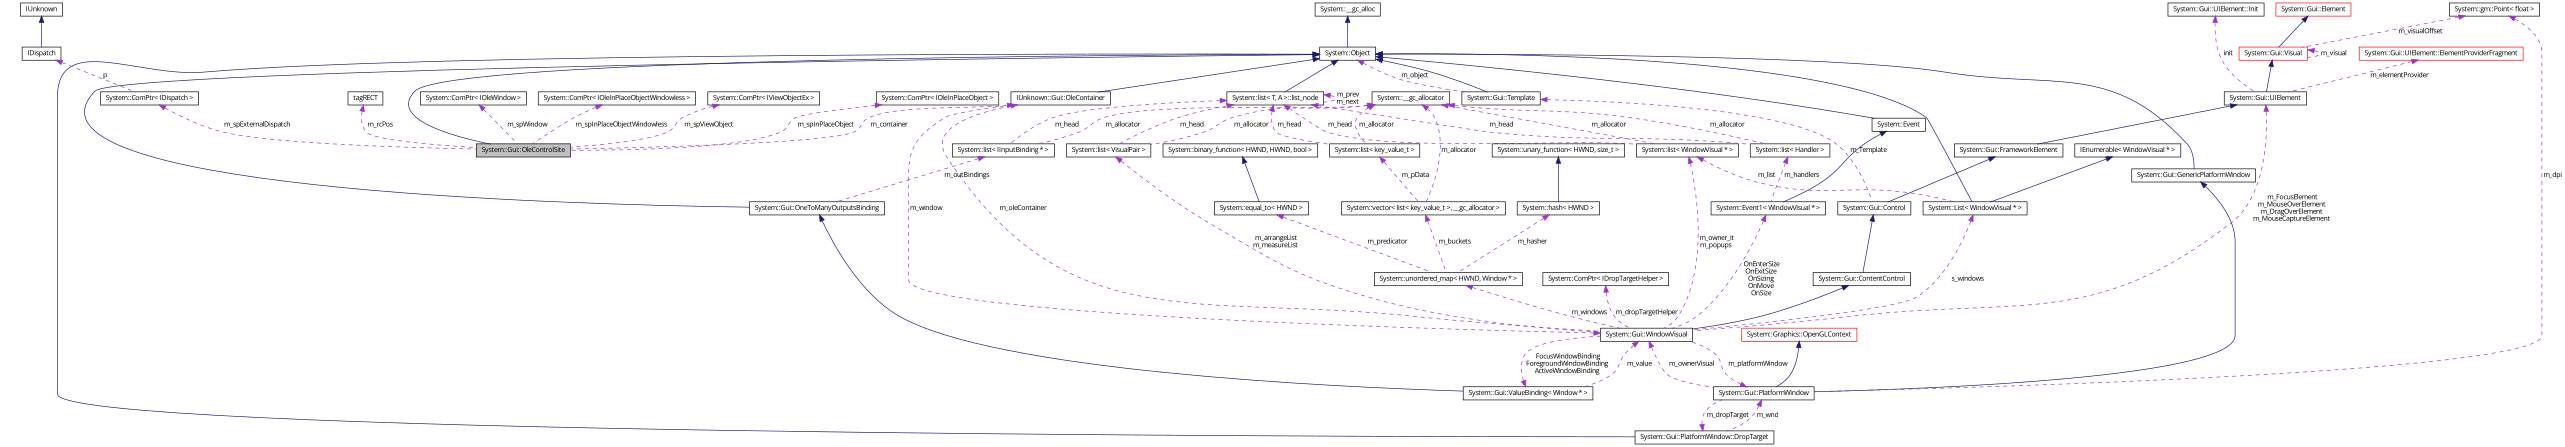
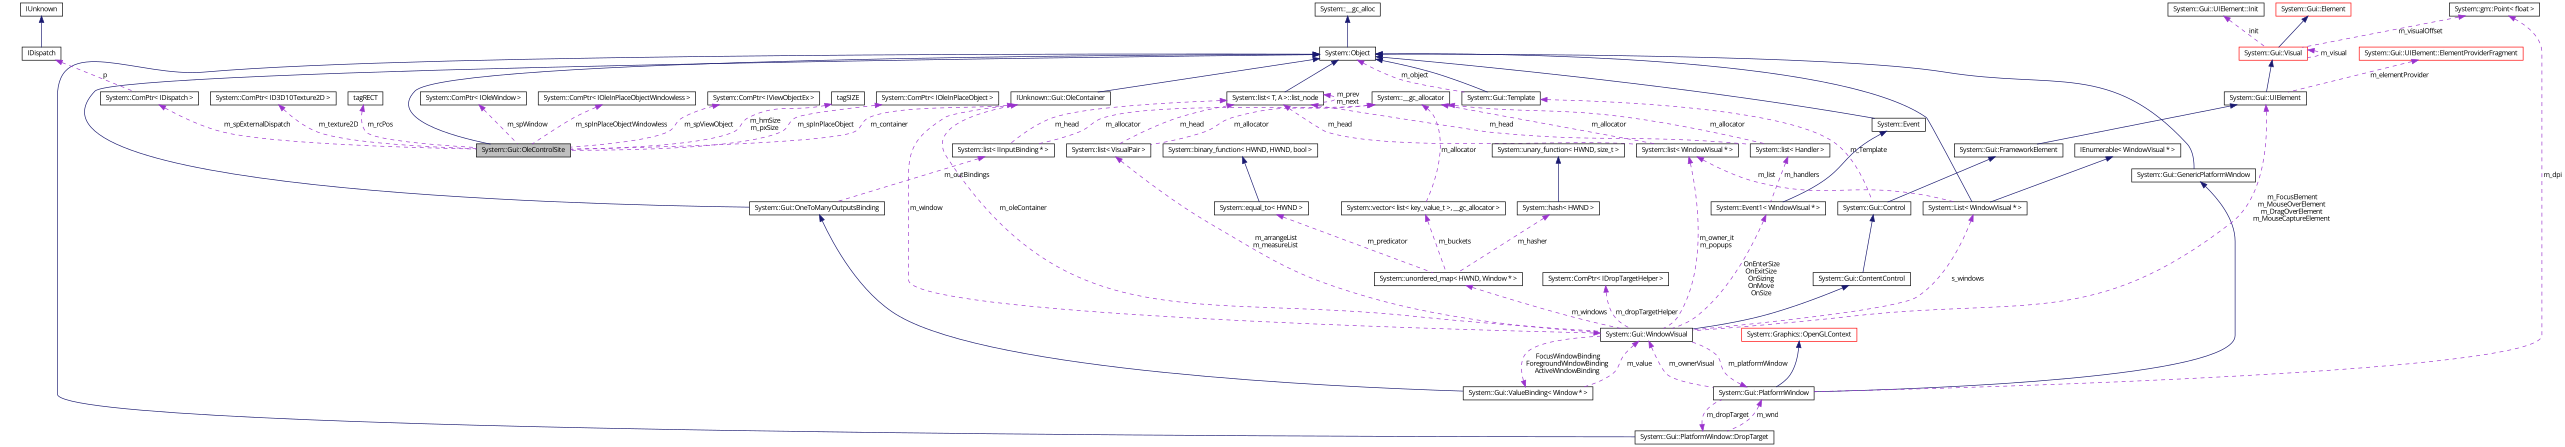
  digraph {
    fontname="Open Sans"
    rankdir=TB
    node [color=black fillcolor=white fontname="Open Sans" fontsize=10 shape=record style=filled]
    edge [color=darkorchid3 dir=back fontname="Open Sans" fontsize=10 labelfontname=Helvetica labelfontsize=10 style=dashed]
    n1 [fillcolor=grey75 fontcolor=black height=0.2 label="System::Gui::OleControlSite" width=0.4]
    n2 [height=0.2 label="System::Object" width=0.4]
    n3 [height=0.2 label="IUnknown::Gui::OleContainer" width=0.4]
    n4 [height=0.2 label="System::Gui::Template" width=0.4]
    n5 [height=0.2 label="System::list\< T, A \>::list_node" width=0.4]
    n6 [height=0.2 label="System::List\< WindowVisual * \>" width=0.4]
    n7 [height=0.2 label="System::Gui::OneToManyOutputsBinding" width=0.4]
    n8 [height=0.2 label="System::Event" width=0.4]
    n9 [height=0.2 label="System::Gui::GenericPlatformWindow" width=0.4]
    n10 [height=0.2 label="System::Gui::PlatformWindow::DropTarget" width=0.4]
    n11 [height=0.2 label="System::Gui::WindowVisual" width=0.4]
    n12 [height=0.2 label="System::Gui::Control" width=0.4]
    n13 [height=0.2 label="System::list\< VisualPair \>" width=0.4]
    n14 [height=0.2 label="System::list\< WindowVisual * \>" width=0.4]
    n15 [height=0.2 label="System::list\< IInputBinding * \>" width=0.4]
    n16 [height=0.2 label="System::list\< Handler \>" width=0.4]
-   n17 [height=0.2 label="System::list\< key_value_t \>" width=0.4]
    n18 [height=0.2 label="System::Gui::ValueBinding\< Window * \>" width=0.4]
    n19 [height=0.2 label="System::Event1\< WindowVisual * \>" width=0.4]
    n20 [height=0.2 label="System::Gui::PlatformWindow" width=0.4]
    n21 [height=0.2 label="System::__gc_alloc" width=0.4]
+   n22 [height=0.2 label=tagSIZE width=0.4]
    n23 [height=0.2 label="System::ComPtr\< IOleInPlaceObject \>" width=0.4]
+   n24 [height=0.2 label="System::ComPtr\< ID3D10Texture2D \>" width=0.4]
    n25 [height=0.2 label=tagRECT width=0.4]
    n26 [height=0.2 label="System::ComPtr\< IOleWindow \>" width=0.4]
    n27 [height=0.2 label="System::ComPtr\< IOleInPlaceObjectWindowless \>" width=0.4]
    n28 [height=0.2 label="System::ComPtr\< IViewObjectEx \>" width=0.4]
    n29 [height=0.2 label="System::Gui::ContentControl" width=0.4]
    n30 [height=0.2 label="System::Gui::FrameworkElement" width=0.4]
    n31 [height=0.2 label="System::Gui::UIElement" width=0.4]
    n32 [color=red height=0.2 label="System::Gui::Visual" width=0.4]
    n33 [color=red height=0.2 label="System::Gui::Element" width=0.4]
    n34 [height=0.2 label="System::gm::Point\< float \>" width=0.4]
    n35 [height=0.2 label="System::Gui::UIElement::Init" width=0.4]
    n36 [color=red height=0.2 label="System::Gui::UIElement::ElementProviderFragment" width=0.4]
    n37 [height=0.2 label="System::__gc_allocator" width=0.4]
    n38 [height=0.2 label="System::vector\< list\< key_value_t \>, __gc_allocator \>" width=0.4]
    n39 [height=0.2 label="System::unordered_map\< HWND, Window * \>" width=0.4]
    n40 [height=0.2 label="System::ComPtr\< IDropTargetHelper \>" width=0.4]
    n41 [height=0.2 label="IEnumerable\< WindowVisual * \>" width=0.4]
    n42 [height=0.2 label="System::hash\< HWND \>" width=0.4]
    n43 [height=0.2 label="System::unary_function\< HWND, size_t \>" width=0.4]
    n44 [height=0.2 label="System::equal_to\< HWND \>" width=0.4]
    n45 [height=0.2 label="System::binary_function\< HWND, HWND, bool \>" width=0.4]
    n46 [color=red height=0.2 label="System::Graphics::OpenGLContext" width=0.4]
    n47 [height=0.2 label="System::ComPtr\< IDispatch \>" width=0.4]
    n48 [height=0.2 label=IDispatch width=0.4]
    n49 [height=0.2 label=IUnknown width=0.4]
    n2 -> n1 [color=midnightblue style=solid]
    n2 -> n3 [color=midnightblue style=solid]
    n2 -> n4 [color=midnightblue style=solid]
    n2 -> n4 [label=" m_object"]
    n2 -> n5 [color=midnightblue style=solid]
    n2 -> n6 [color=midnightblue style=solid]
    n2 -> n7 [color=midnightblue style=solid]
    n2 -> n8 [color=midnightblue style=solid]
    n2 -> n9 [color=midnightblue style=solid]
    n2 -> n10 [color=midnightblue style=solid]
    n3 -> n1 [label=" m_container"]
    n3 -> n11 [label=" m_oleContainer"]
    n4 -> n12 [label=" m_Template"]
    n5 -> n5 [label=" m_prev\nm_next"]
    n5 -> n13 [label=" m_head"]
    n5 -> n14 [label=" m_head"]
    n5 -> n15 [label=" m_head"]
    n5 -> n16 [label=" m_head"]
-   n5 -> n17 [label=" m_head"]
    n6 -> n11 [label=" s_windows"]
    n7 -> n18 [color=midnightblue style=solid]
    n8 -> n19 [color=midnightblue style=solid]
    n9 -> n20 [color=midnightblue style=solid]
    n10 -> n20 [label=" m_dropTarget"]
    n11 -> n3 [label=" m_window"]
    n11 -> n18 [label=" m_value"]
    n11 -> n20 [label=" m_ownerVisual"]
    n12 -> n29 [color=midnightblue style=solid]
    n13 -> n11 [label=" m_arrangeList\nm_measureList"]
    n14 -> n6 [label=" m_list"]
    n14 -> n11 [label=" m_owner_it\nm_popups"]
    n15 -> n7 [label=" m_outBindings"]
    n16 -> n19 [label=" m_handlers"]
-   n17 -> n38 [label=" m_pData"]
    n18 -> n11 [label=" FocusWindowBinding\nForegroundWindowBinding\nActiveWindowBinding"]
    n19 -> n11 [label=" OnEnterSize\nOnExitSize\nOnSizing\nOnMove\nOnSize"]
    n20 -> n10 [label=" m_wnd"]
    n20 -> n11 [label=" m_platformWindow"]
    n21 -> n2 [color=midnightblue style=solid]
+   n22 -> n1 [label=" m_hmSize\nm_pxSize"]
    n23 -> n1 [label=" m_spInPlaceObject"]
+   n24 -> n1 [label=" m_texture2D"]
    n25 -> n1 [label=" m_rcPos"]
    n26 -> n1 [label=" m_spWindow"]
    n27 -> n1 [label=" m_spInPlaceObjectWindowless"]
    n28 -> n1 [label=" m_spViewObject"]
    n29 -> n11 [color=midnightblue style=solid]
    n30 -> n12 [color=midnightblue style=solid]
    n31 -> n11 [label=" m_FocusElement\nm_MouseOverElement\nm_DragOverElement\nm_MouseCaptureElement"]
    n31 -> n30 [color=midnightblue style=solid]
    n32 -> n31 [color=midnightblue style=solid]
    n32 -> n32 [label=" m_visual"]
    n33 -> n32 [color=midnightblue style=solid]
    n34 -> n20 [label=" m_dpi"]
    n34 -> n32 [label=" m_visualOffset"]
-   n35 -> n31 [label=" init"]
+   n35 -> n32 [label=" init"]
    n36 -> n31 [label=" m_elementProvider"]
    n37 -> n13 [label=" m_allocator"]
    n37 -> n14 [label=" m_allocator"]
    n37 -> n15 [label=" m_allocator"]
    n37 -> n16 [label=" m_allocator"]
-   n37 -> n17 [label=" m_allocator"]
    n37 -> n38 [label=" m_allocator"]
    n38 -> n39 [label=" m_buckets"]
    n39 -> n11 [label=" m_windows"]
    n40 -> n11 [label=" m_dropTargetHelper"]
    n41 -> n6 [color=midnightblue style=solid]
    n42 -> n39 [label=" m_hasher"]
    n43 -> n42 [color=midnightblue style=solid]
    n44 -> n39 [label=" m_predicator"]
    n45 -> n44 [color=midnightblue style=solid]
    n46 -> n20 [color=midnightblue style=solid]
    n47 -> n1 [label=" m_spExternalDispatch"]
    n48 -> n47 [label=" p"]
    n49 -> n48 [color=midnightblue style=solid]
  }
